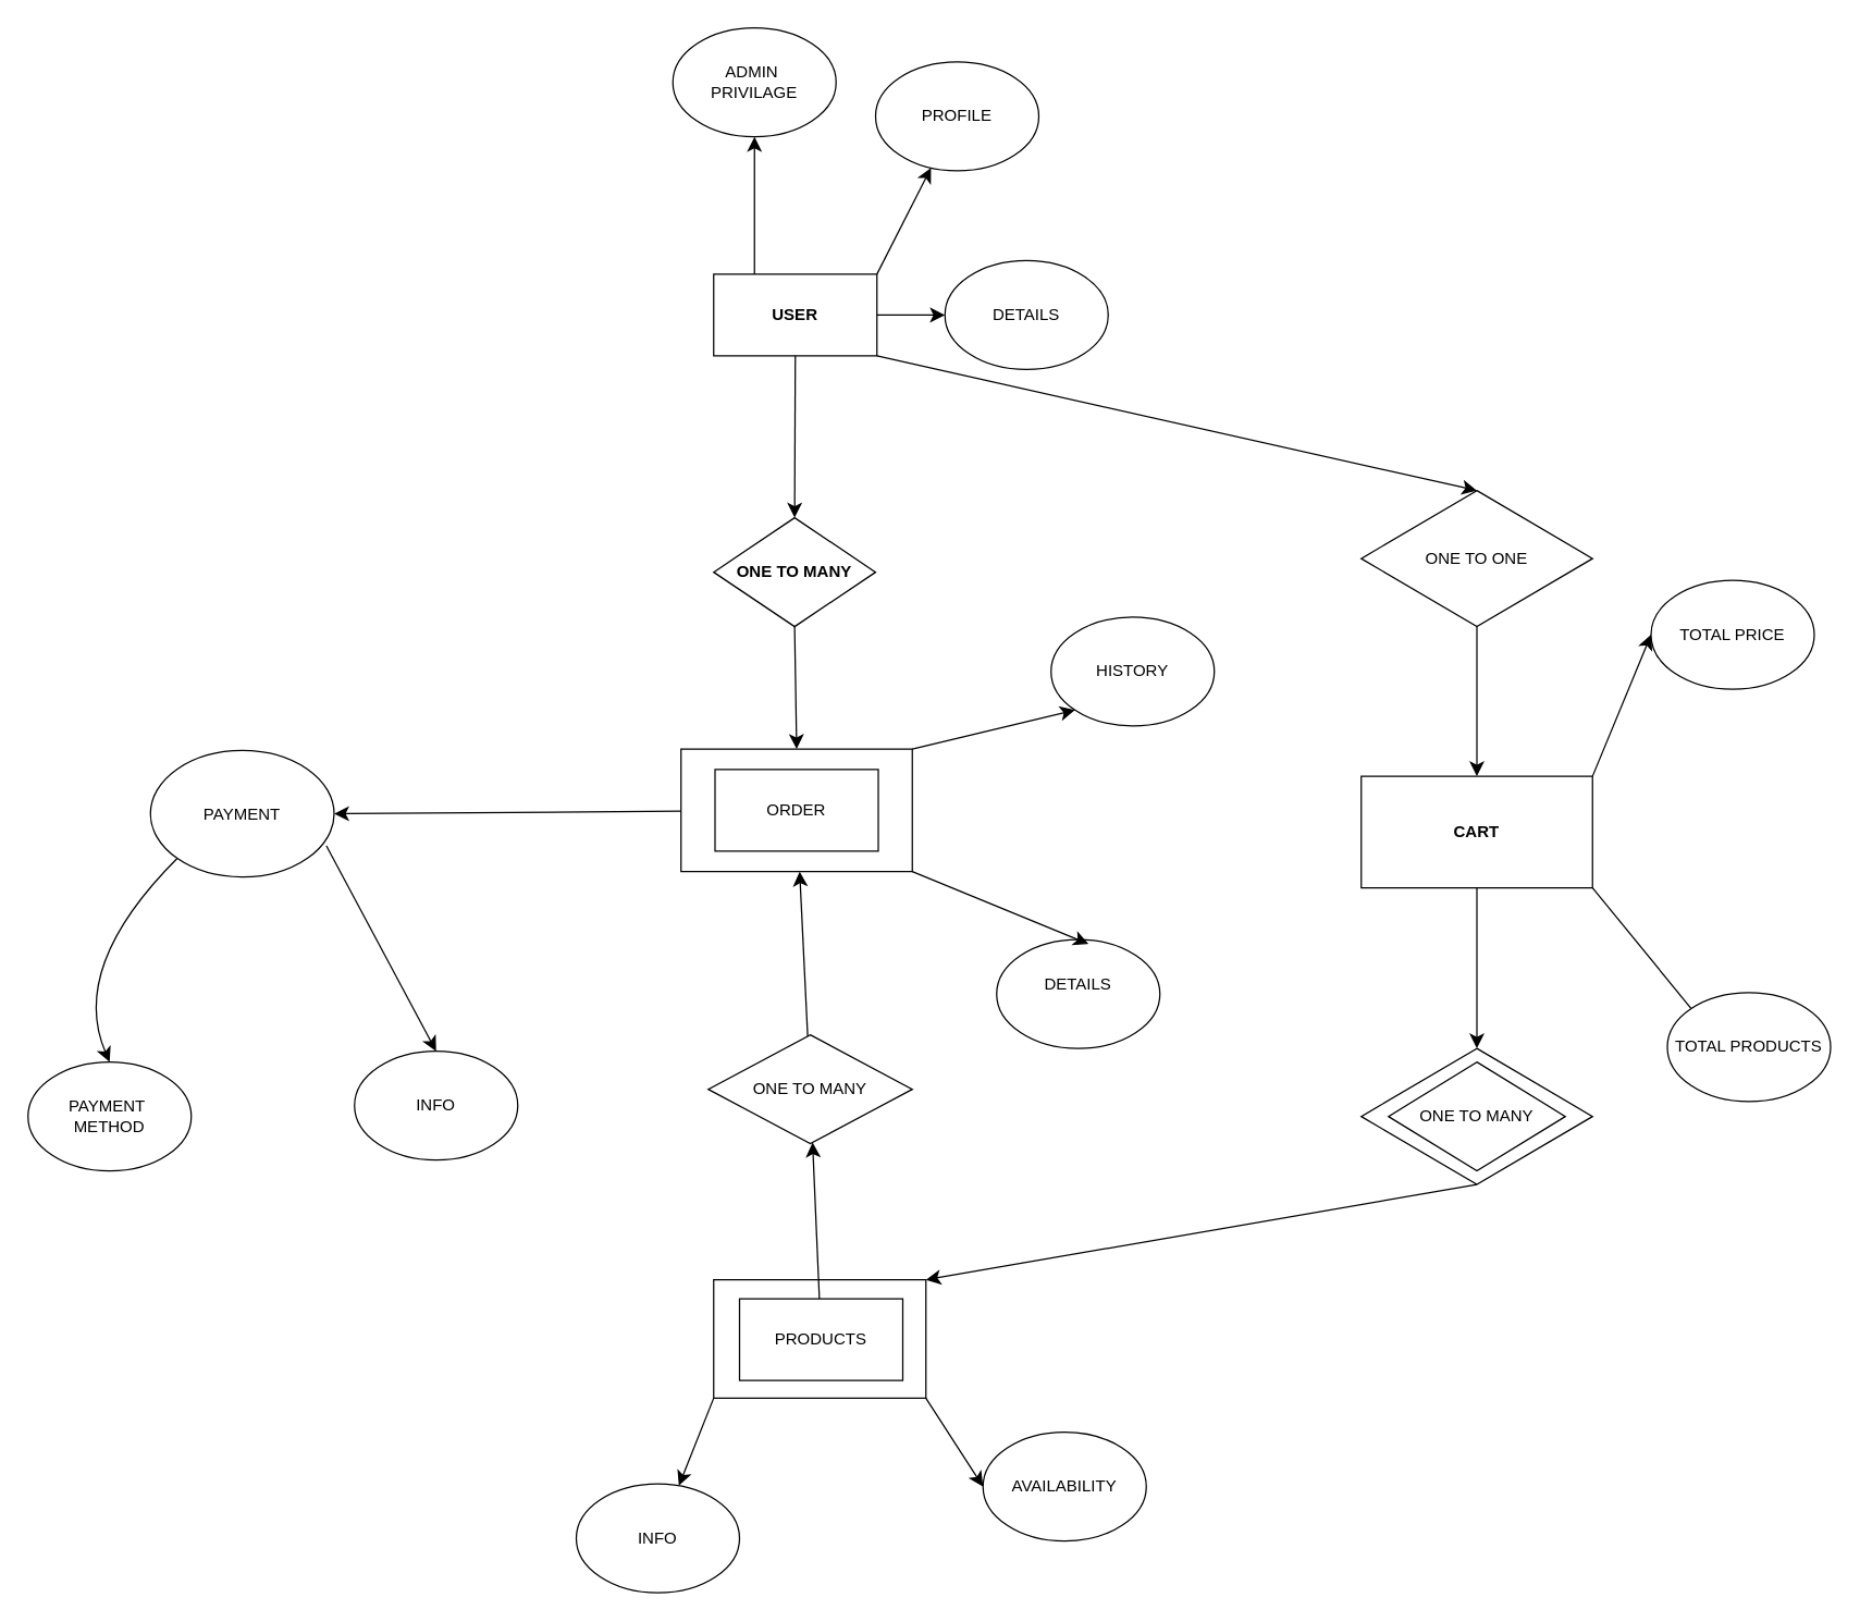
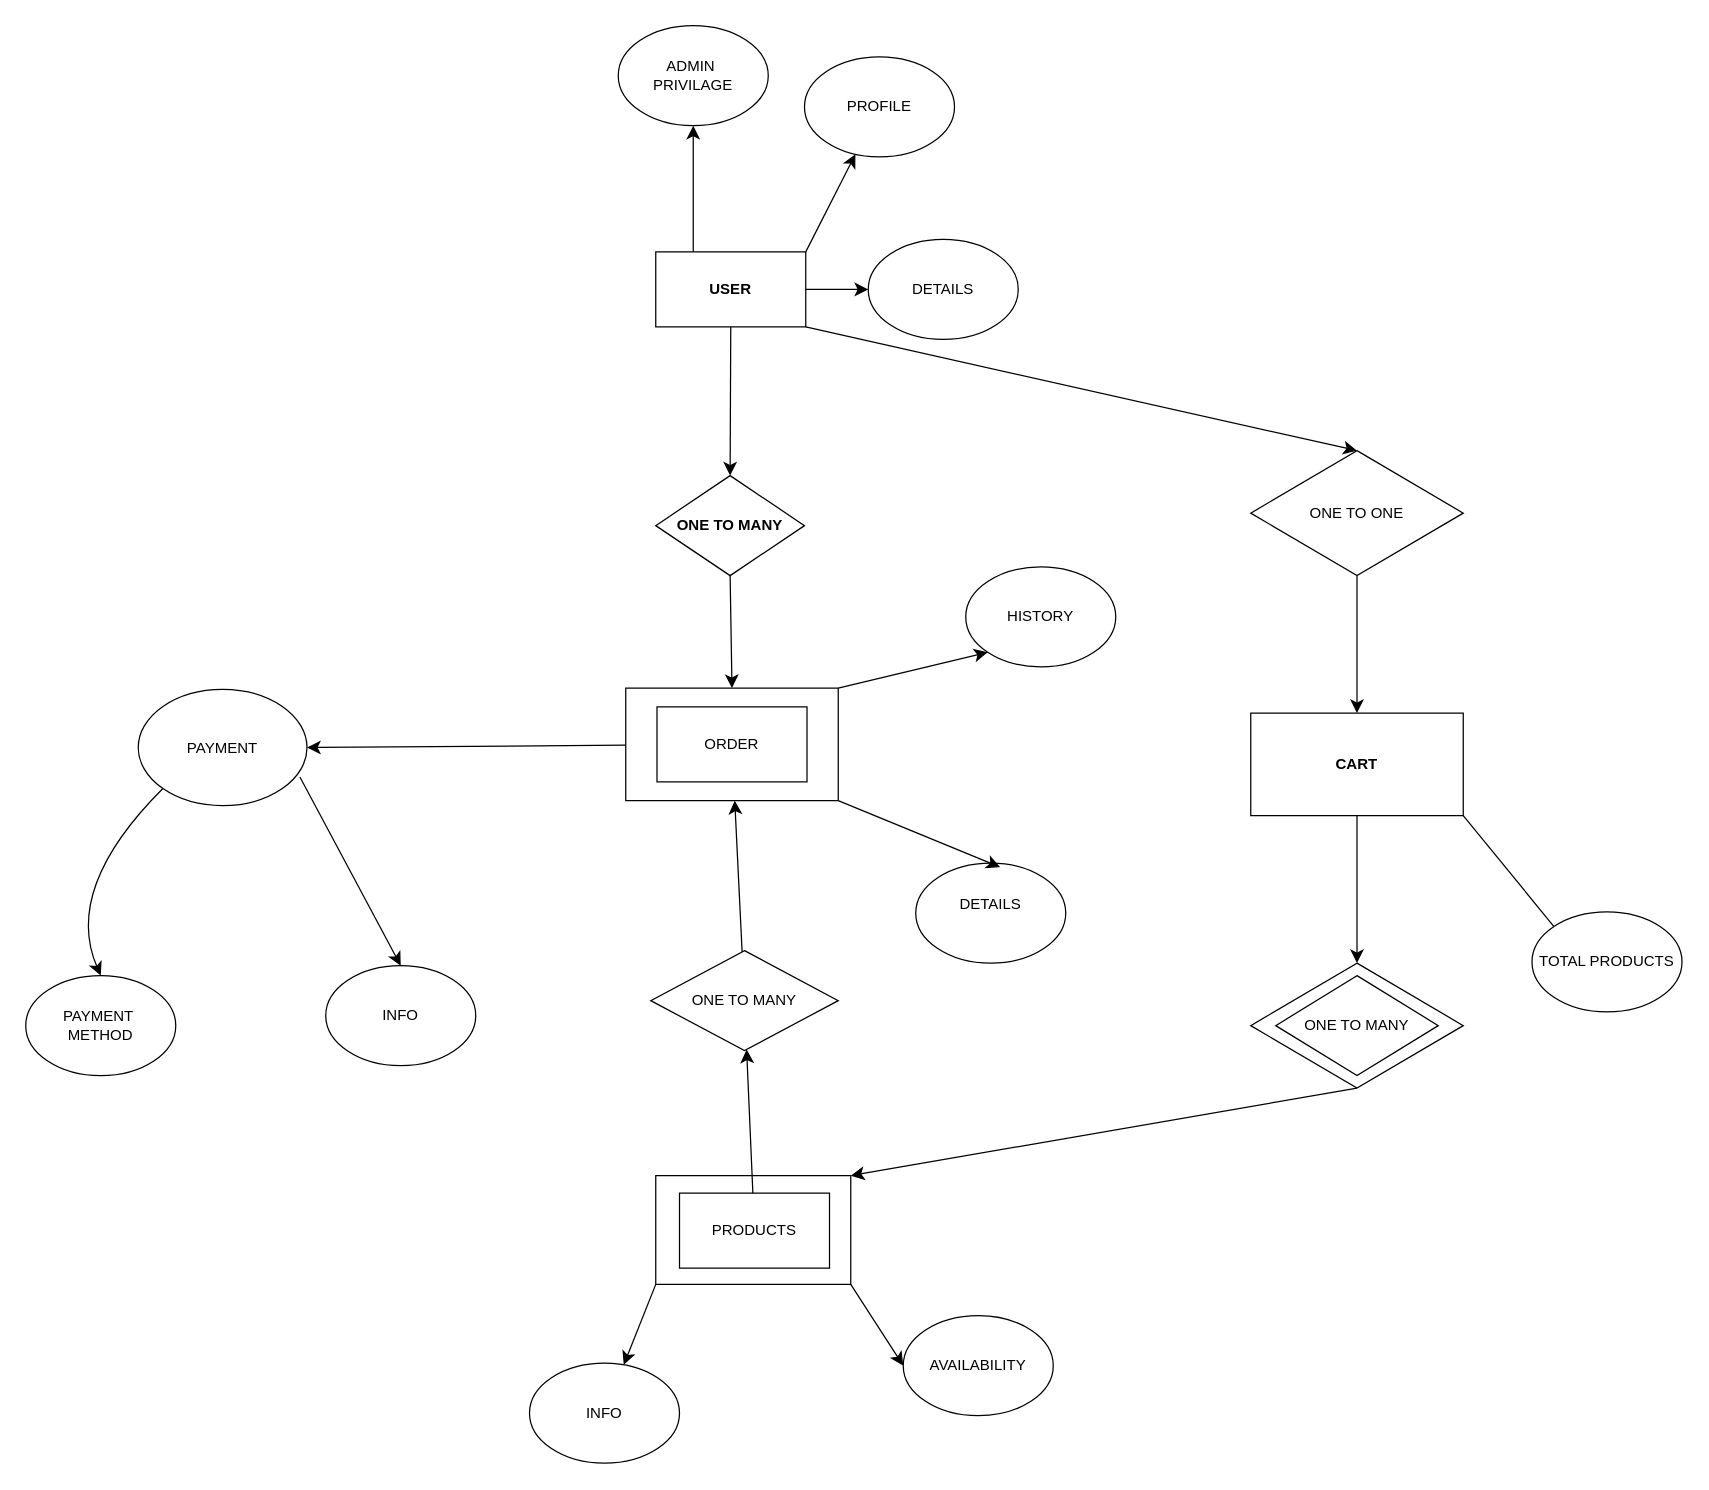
  <mxCell id="0" />
  <mxCell id="1" parent="0" />
  <mxCell id="2" style="edgeStyle=none;curved=1;rounded=0;orthogonalLoop=1;jettySize=auto;html=1;exitX=0.5;exitY=1;exitDx=0;exitDy=0;entryX=1;entryY=0;entryDx=0;entryDy=0;fontSize=12;startSize=8;endSize=8;" edge="1" parent="1" source="3" target="4"><mxGeometry relative="1" as="geometry" /></mxCell>
  <mxCell id="3" value="" style="rhombus;whiteSpace=wrap;html=1;" vertex="1" parent="1"><mxGeometry x="1000" y="770" width="170" height="100" as="geometry" /></mxCell>
  <mxCell id="4" value="&lt;b&gt;PRODUCTS&lt;/b&gt;" style="rounded=0;whiteSpace=wrap;html=1;" vertex="1" parent="1"><mxGeometry x="524" y="940" width="156" height="87" as="geometry" /></mxCell>
  <mxCell id="5" style="edgeStyle=none;curved=1;rounded=0;orthogonalLoop=1;jettySize=auto;html=1;exitX=0.25;exitY=0;exitDx=0;exitDy=0;entryX=0.5;entryY=1;entryDx=0;entryDy=0;fontSize=12;startSize=8;endSize=8;" edge="1" parent="1" source="9" target="22"><mxGeometry relative="1" as="geometry" /></mxCell>
  <mxCell id="6" style="edgeStyle=none;curved=1;rounded=0;orthogonalLoop=1;jettySize=auto;html=1;exitX=1;exitY=0;exitDx=0;exitDy=0;fontSize=12;startSize=8;endSize=8;" edge="1" parent="1" source="9" target="21"><mxGeometry relative="1" as="geometry" /></mxCell>
  <mxCell id="7" style="edgeStyle=none;curved=1;rounded=0;orthogonalLoop=1;jettySize=auto;html=1;entryX=0;entryY=0.5;entryDx=0;entryDy=0;fontSize=12;startSize=8;endSize=8;" edge="1" parent="1" source="9" target="23"><mxGeometry relative="1" as="geometry" /></mxCell>
  <mxCell id="8" style="edgeStyle=none;curved=1;rounded=0;orthogonalLoop=1;jettySize=auto;html=1;exitX=1;exitY=1;exitDx=0;exitDy=0;fontSize=12;startSize=8;endSize=8;entryX=0.5;entryY=0;entryDx=0;entryDy=0;" edge="1" parent="1" source="9" target="33"><mxGeometry relative="1" as="geometry"><mxPoint x="890" y="440" as="targetPoint" /></mxGeometry></mxCell>
  <mxCell id="9" value="&lt;b&gt;USER&lt;/b&gt;" style="rounded=0;whiteSpace=wrap;html=1;" vertex="1" parent="1"><mxGeometry x="524" y="201" width="120" height="60" as="geometry" /></mxCell>
  <mxCell id="10" style="edgeStyle=none;curved=1;rounded=0;orthogonalLoop=1;jettySize=auto;html=1;fontSize=12;startSize=8;endSize=8;entryX=1;entryY=0.5;entryDx=0;entryDy=0;" edge="1" parent="1" source="44"><mxGeometry relative="1" as="geometry"><mxPoint x="144" y="591" as="targetPoint" /></mxGeometry></mxCell>
  <mxCell id="11" style="edgeStyle=none;curved=1;rounded=0;orthogonalLoop=1;jettySize=auto;html=1;exitX=1;exitY=0;exitDx=0;exitDy=0;entryX=0;entryY=1;entryDx=0;entryDy=0;fontSize=12;startSize=8;endSize=8;" edge="1" parent="1" source="12" target="24"><mxGeometry relative="1" as="geometry" /></mxCell>
  <mxCell id="12" value="&lt;b&gt;ORDER&lt;/b&gt;" style="rounded=0;whiteSpace=wrap;html=1;" vertex="1" parent="1"><mxGeometry x="500" y="550" width="170" height="90" as="geometry" /></mxCell>
  <mxCell id="13" value="&lt;b&gt;ONE TO MANY&lt;/b&gt;" style="rhombus;whiteSpace=wrap;html=1;" vertex="1" parent="1"><mxGeometry x="524" y="380" width="119" height="80" as="geometry" /></mxCell>
  <mxCell id="14" value="" style="endArrow=classic;html=1;rounded=0;fontSize=12;startSize=8;endSize=8;curved=1;exitX=0.5;exitY=1;exitDx=0;exitDy=0;entryX=0.5;entryY=0;entryDx=0;entryDy=0;" edge="1" parent="1" source="9" target="13"><mxGeometry width="50" height="50" relative="1" as="geometry"><mxPoint x="733" y="484" as="sourcePoint" /><mxPoint x="718" y="455" as="targetPoint" /></mxGeometry></mxCell>
  <mxCell id="15" value="" style="endArrow=classic;html=1;rounded=0;fontSize=12;startSize=8;endSize=8;curved=1;exitX=0.5;exitY=1;exitDx=0;exitDy=0;entryX=0.5;entryY=0;entryDx=0;entryDy=0;" edge="1" parent="1" source="13" target="12"><mxGeometry width="50" height="50" relative="1" as="geometry"><mxPoint x="675" y="520" as="sourcePoint" /><mxPoint x="725" y="470" as="targetPoint" /></mxGeometry></mxCell>
  <mxCell id="16" style="edgeStyle=none;curved=1;rounded=0;orthogonalLoop=1;jettySize=auto;html=1;exitX=0;exitY=1;exitDx=0;exitDy=0;fontSize=12;startSize=8;endSize=8;" edge="1" parent="1" source="4" target="26"><mxGeometry relative="1" as="geometry" /></mxCell>
  <mxCell id="17" style="edgeStyle=none;curved=1;rounded=0;orthogonalLoop=1;jettySize=auto;html=1;exitX=0;exitY=1;exitDx=0;exitDy=0;entryX=0.5;entryY=0;entryDx=0;entryDy=0;fontSize=12;startSize=8;endSize=8;" edge="1" parent="1" source="44" target="19"><mxGeometry relative="1" as="geometry"><mxPoint x="24" y="621" as="sourcePoint" /><Array as="points"><mxPoint x="50" y="710" /></Array></mxGeometry></mxCell>
  <mxCell id="18" style="edgeStyle=none;curved=1;rounded=0;orthogonalLoop=1;jettySize=auto;html=1;exitX=0.958;exitY=0.754;exitDx=0;exitDy=0;entryX=0.5;entryY=0;entryDx=0;entryDy=0;fontSize=12;startSize=8;endSize=8;exitPerimeter=0;" edge="1" parent="1" source="44" target="20"><mxGeometry relative="1" as="geometry"><mxPoint x="144" y="621" as="sourcePoint" /></mxGeometry></mxCell>
  <mxCell id="19" value="PAYMENT&amp;nbsp;&lt;br&gt;METHOD" style="ellipse;whiteSpace=wrap;html=1;" vertex="1" parent="1"><mxGeometry x="20" y="780" width="120" height="80" as="geometry" /></mxCell>
  <mxCell id="20" value="INFO" style="ellipse;whiteSpace=wrap;html=1;" vertex="1" parent="1"><mxGeometry x="260" y="772" width="120" height="80" as="geometry" /></mxCell>
  <mxCell id="21" value="PROFILE" style="ellipse;whiteSpace=wrap;html=1;" vertex="1" parent="1"><mxGeometry x="643" y="45" width="120" height="80" as="geometry" /></mxCell>
  <mxCell id="22" value="ADMIN&amp;nbsp;&lt;br&gt;PRIVILAGE" style="ellipse;whiteSpace=wrap;html=1;" vertex="1" parent="1"><mxGeometry x="494" y="20" width="120" height="80" as="geometry" /></mxCell>
  <mxCell id="23" value="DETAILS" style="ellipse;whiteSpace=wrap;html=1;" vertex="1" parent="1"><mxGeometry x="694" y="191" width="120" height="80" as="geometry" /></mxCell>
  <mxCell id="24" value="HISTORY" style="ellipse;whiteSpace=wrap;html=1;" vertex="1" parent="1"><mxGeometry x="772" y="453" width="120" height="80" as="geometry" /></mxCell>
  <mxCell id="25" value="&#10;&lt;span style=&quot;color: rgb(0, 0, 0); font-family: Helvetica; font-size: 12px; font-style: normal; font-variant-ligatures: normal; font-variant-caps: normal; font-weight: 400; letter-spacing: normal; orphans: 2; text-align: center; text-indent: 0px; text-transform: none; widows: 2; word-spacing: 0px; -webkit-text-stroke-width: 0px; white-space: normal; background-color: rgb(255, 255, 255); text-decoration-thickness: initial; text-decoration-style: initial; text-decoration-color: initial; display: inline !important; float: none;&quot;&gt;DETAILS&lt;/span&gt;&#10;&#10;" style="ellipse;whiteSpace=wrap;html=1;" vertex="1" parent="1"><mxGeometry x="732" y="690" width="120" height="80" as="geometry" /></mxCell>
  <mxCell id="26" value="INFO" style="ellipse;whiteSpace=wrap;html=1;" vertex="1" parent="1"><mxGeometry x="423" y="1090" width="120" height="80" as="geometry" /></mxCell>
  <mxCell id="27" value="AVAILABILITY" style="ellipse;whiteSpace=wrap;html=1;" vertex="1" parent="1"><mxGeometry x="722" y="1052" width="120" height="80" as="geometry" /></mxCell>
  <mxCell id="28" style="edgeStyle=none;curved=1;rounded=0;orthogonalLoop=1;jettySize=auto;html=1;exitX=1;exitY=1;exitDx=0;exitDy=0;entryX=0.562;entryY=0.04;entryDx=0;entryDy=0;entryPerimeter=0;fontSize=12;startSize=8;endSize=8;" edge="1" parent="1" source="12" target="25"><mxGeometry relative="1" as="geometry" /></mxCell>
  <mxCell id="29" style="edgeStyle=none;curved=1;rounded=0;orthogonalLoop=1;jettySize=auto;html=1;exitX=1;exitY=1;exitDx=0;exitDy=0;entryX=0;entryY=0.5;entryDx=0;entryDy=0;fontSize=12;startSize=8;endSize=8;" edge="1" parent="1" source="4" target="27"><mxGeometry relative="1" as="geometry" /></mxCell>
  <mxCell id="30" style="edgeStyle=none;curved=1;rounded=0;orthogonalLoop=1;jettySize=auto;html=1;fontSize=12;startSize=8;endSize=8;" edge="1" parent="1" source="41" target="12"><mxGeometry relative="1" as="geometry" /></mxCell>
  <mxCell id="31" value="PRODUCTS" style="rounded=0;whiteSpace=wrap;html=1;" vertex="1" parent="1"><mxGeometry x="543" y="954" width="120" height="60" as="geometry" /></mxCell>
  <mxCell id="32" style="edgeStyle=none;curved=1;rounded=0;orthogonalLoop=1;jettySize=auto;html=1;exitX=0.5;exitY=1;exitDx=0;exitDy=0;entryX=0.5;entryY=0;entryDx=0;entryDy=0;fontSize=12;startSize=8;endSize=8;" edge="1" parent="1" source="33" target="38"><mxGeometry relative="1" as="geometry" /></mxCell>
  <mxCell id="33" value="ONE TO ONE" style="rhombus;whiteSpace=wrap;html=1;" vertex="1" parent="1"><mxGeometry x="1000" y="360" width="170" height="100" as="geometry" /></mxCell>
  <mxCell id="34" value="ONE TO MANY" style="rhombus;whiteSpace=wrap;html=1;" vertex="1" parent="1"><mxGeometry x="1020" y="780" width="130" height="80" as="geometry" /></mxCell>
  <mxCell id="35" style="edgeStyle=none;curved=1;rounded=0;orthogonalLoop=1;jettySize=auto;html=1;exitX=0.5;exitY=1;exitDx=0;exitDy=0;entryX=0.5;entryY=0;entryDx=0;entryDy=0;fontSize=12;startSize=8;endSize=8;" edge="1" parent="1" source="38" target="3"><mxGeometry relative="1" as="geometry" /></mxCell>
- <mxCell id="36" style="edgeStyle=none;curved=1;rounded=0;orthogonalLoop=1;jettySize=auto;html=1;exitX=1;exitY=0;exitDx=0;exitDy=0;fontSize=12;startSize=8;endSize=8;entryX=0;entryY=0.5;entryDx=0;entryDy=0;" edge="1" parent="1" source="38" target="45"><mxGeometry relative="1" as="geometry"><mxPoint x="1310" y="530" as="targetPoint" /></mxGeometry></mxCell>
  <mxCell id="37" style="edgeStyle=none;curved=1;rounded=0;orthogonalLoop=1;jettySize=auto;html=1;exitX=1;exitY=1;exitDx=0;exitDy=0;fontSize=12;startSize=8;endSize=8;entryX=0;entryY=0;entryDx=0;entryDy=0;endArrow=none;" edge="1" parent="1" source="38" target="46"><mxGeometry relative="1" as="geometry"><mxPoint x="1300" y="710" as="targetPoint" /></mxGeometry></mxCell>
  <mxCell id="38" value="&lt;b&gt;CART&lt;/b&gt;" style="rounded=0;whiteSpace=wrap;html=1;" vertex="1" parent="1"><mxGeometry x="1000" y="570" width="170" height="82" as="geometry" /></mxCell>
  <mxCell id="39" style="edgeStyle=none;curved=1;rounded=0;orthogonalLoop=1;jettySize=auto;html=1;exitX=0.5;exitY=1;exitDx=0;exitDy=0;fontSize=12;startSize=8;endSize=8;" edge="1" parent="1"><mxGeometry relative="1" as="geometry"><mxPoint x="373" y="989" as="sourcePoint" /><mxPoint x="373" y="989" as="targetPoint" /></mxGeometry></mxCell>
  <mxCell id="40" value="" style="edgeStyle=none;curved=1;rounded=0;orthogonalLoop=1;jettySize=auto;html=1;fontSize=12;startSize=8;endSize=8;" edge="1" parent="1" source="31" target="41"><mxGeometry relative="1" as="geometry"><mxPoint x="602" y="954" as="sourcePoint" /><mxPoint x="585" y="621" as="targetPoint" /></mxGeometry></mxCell>
  <mxCell id="41" value="ONE TO MANY" style="rhombus;whiteSpace=wrap;html=1;" vertex="1" parent="1"><mxGeometry x="520" y="760" width="150" height="80" as="geometry" /></mxCell>
  <mxCell id="42" value="ORDER" style="rounded=0;whiteSpace=wrap;html=1;" vertex="1" parent="1"><mxGeometry x="525" y="565" width="120" height="60" as="geometry" /></mxCell>
  <mxCell id="43" value="" style="edgeStyle=none;curved=1;rounded=0;orthogonalLoop=1;jettySize=auto;html=1;fontSize=12;startSize=8;endSize=8;entryX=1;entryY=0.5;entryDx=0;entryDy=0;" edge="1" parent="1" source="12" target="44"><mxGeometry relative="1" as="geometry"><mxPoint x="500" y="594" as="sourcePoint" /><mxPoint x="144" y="591" as="targetPoint" /></mxGeometry></mxCell>
  <mxCell id="44" value="PAYMENT" style="ellipse;whiteSpace=wrap;html=1;" vertex="1" parent="1"><mxGeometry x="110" y="551" width="135" height="93" as="geometry" /></mxCell>
- <mxCell id="45" value="TOTAL PRICE" style="ellipse;whiteSpace=wrap;html=1;" vertex="1" parent="1"><mxGeometry x="1213" y="426" width="120" height="80" as="geometry" /></mxCell>
  <mxCell id="46" value="TOTAL PRODUCTS" style="ellipse;whiteSpace=wrap;html=1;" vertex="1" parent="1"><mxGeometry x="1225" y="729" width="120" height="80" as="geometry" /></mxCell>
